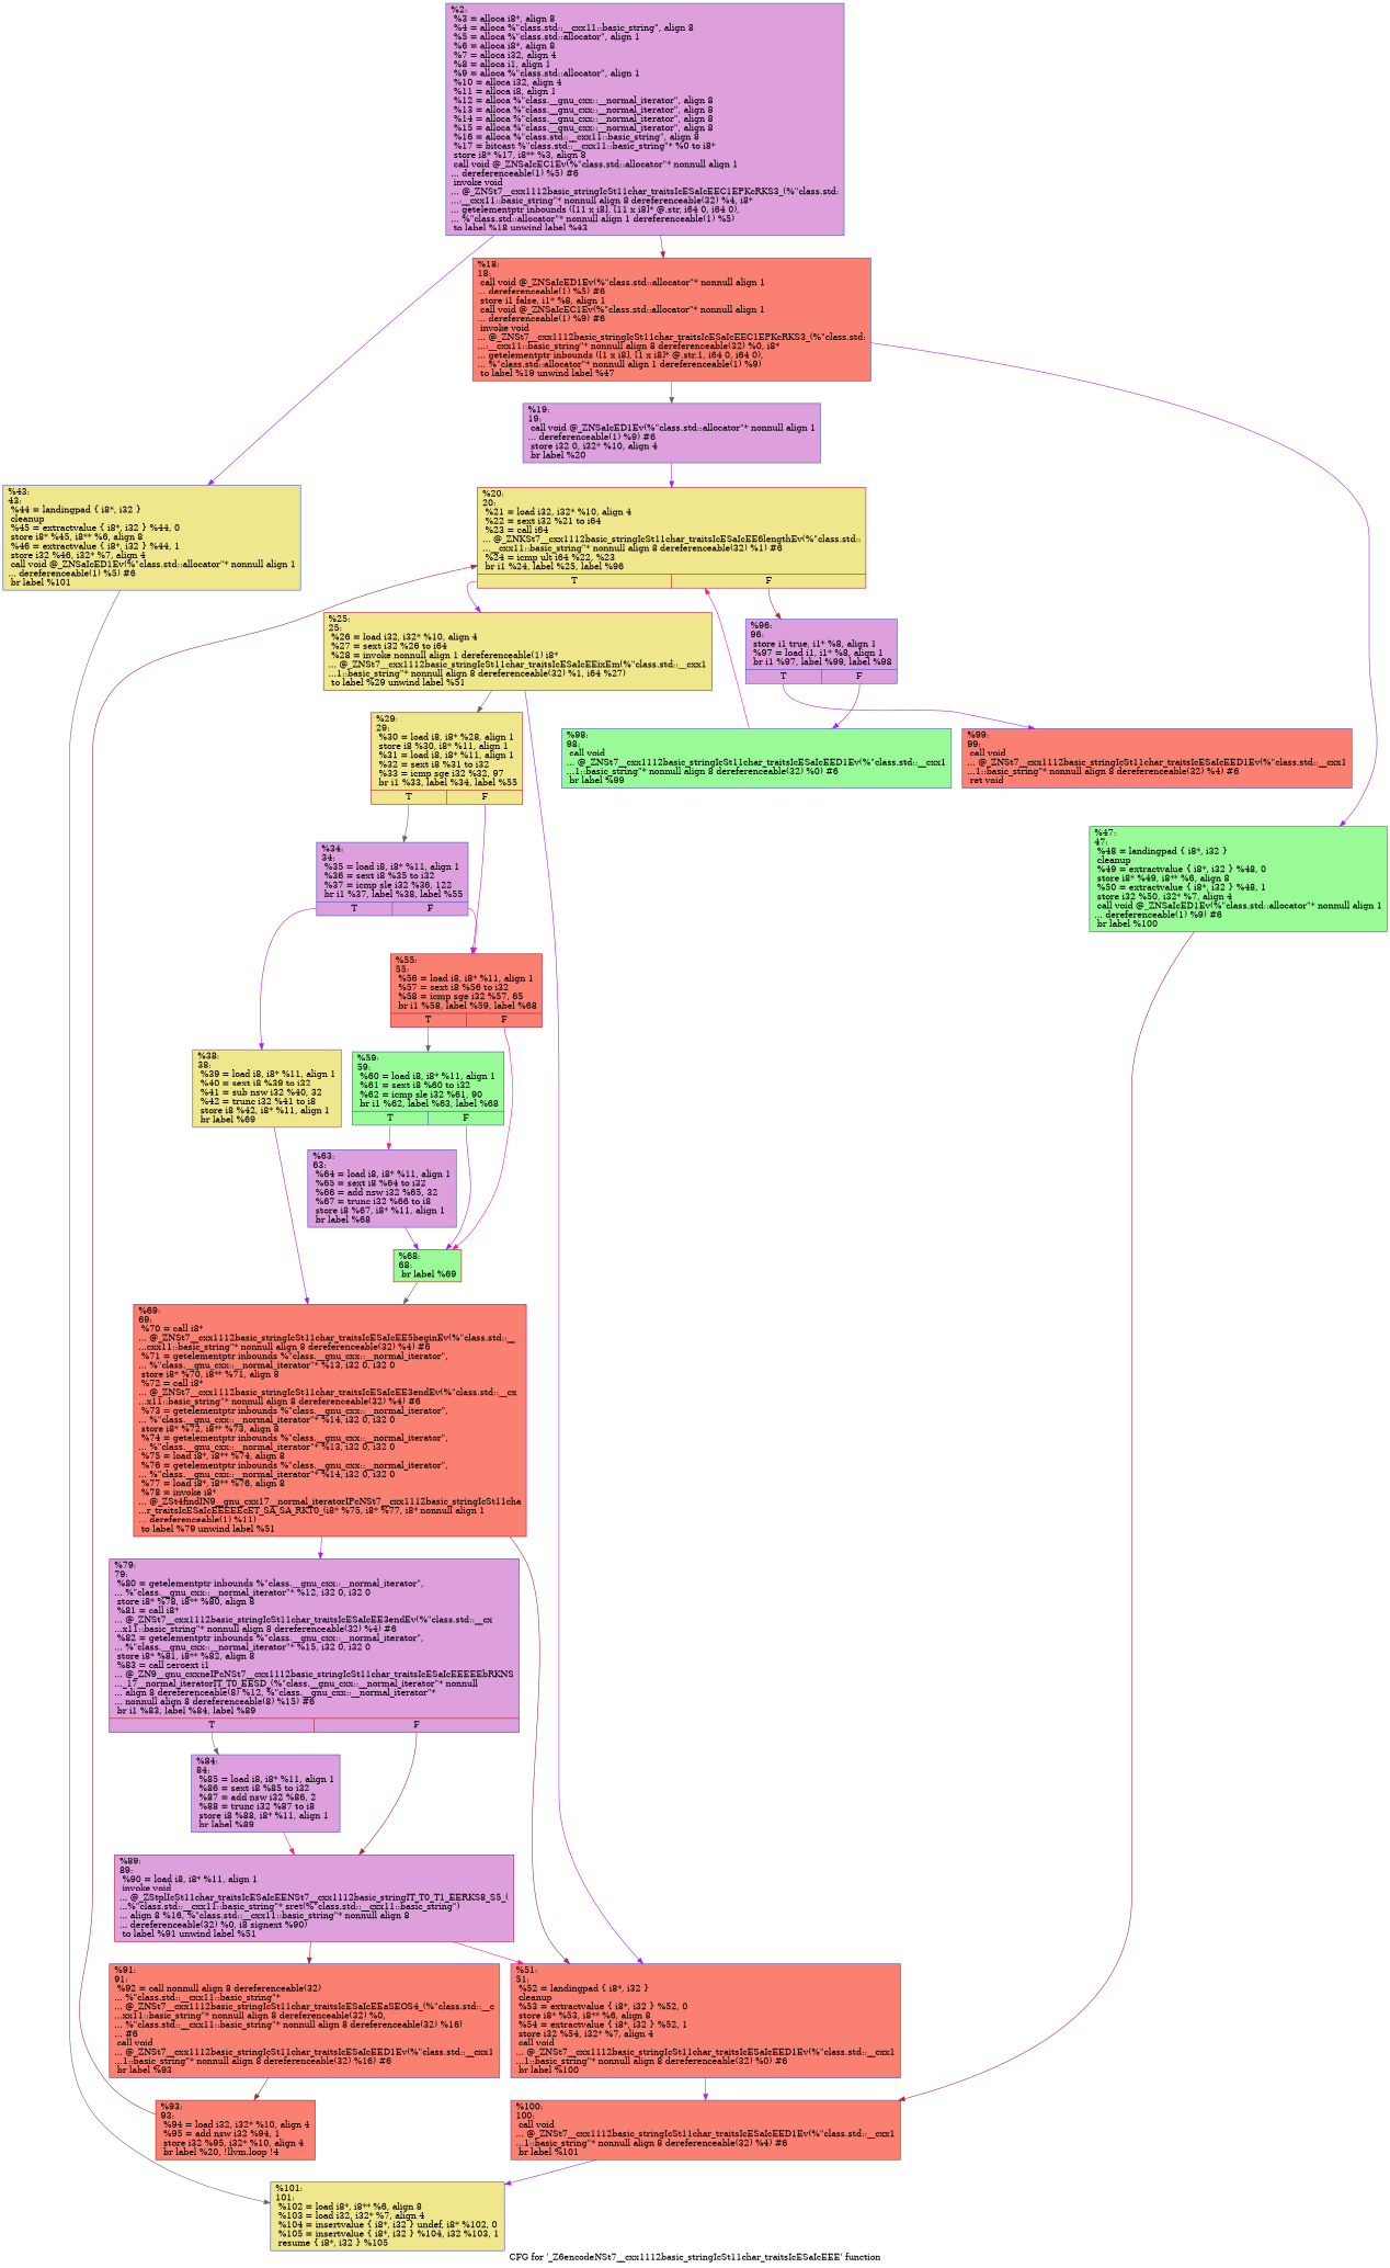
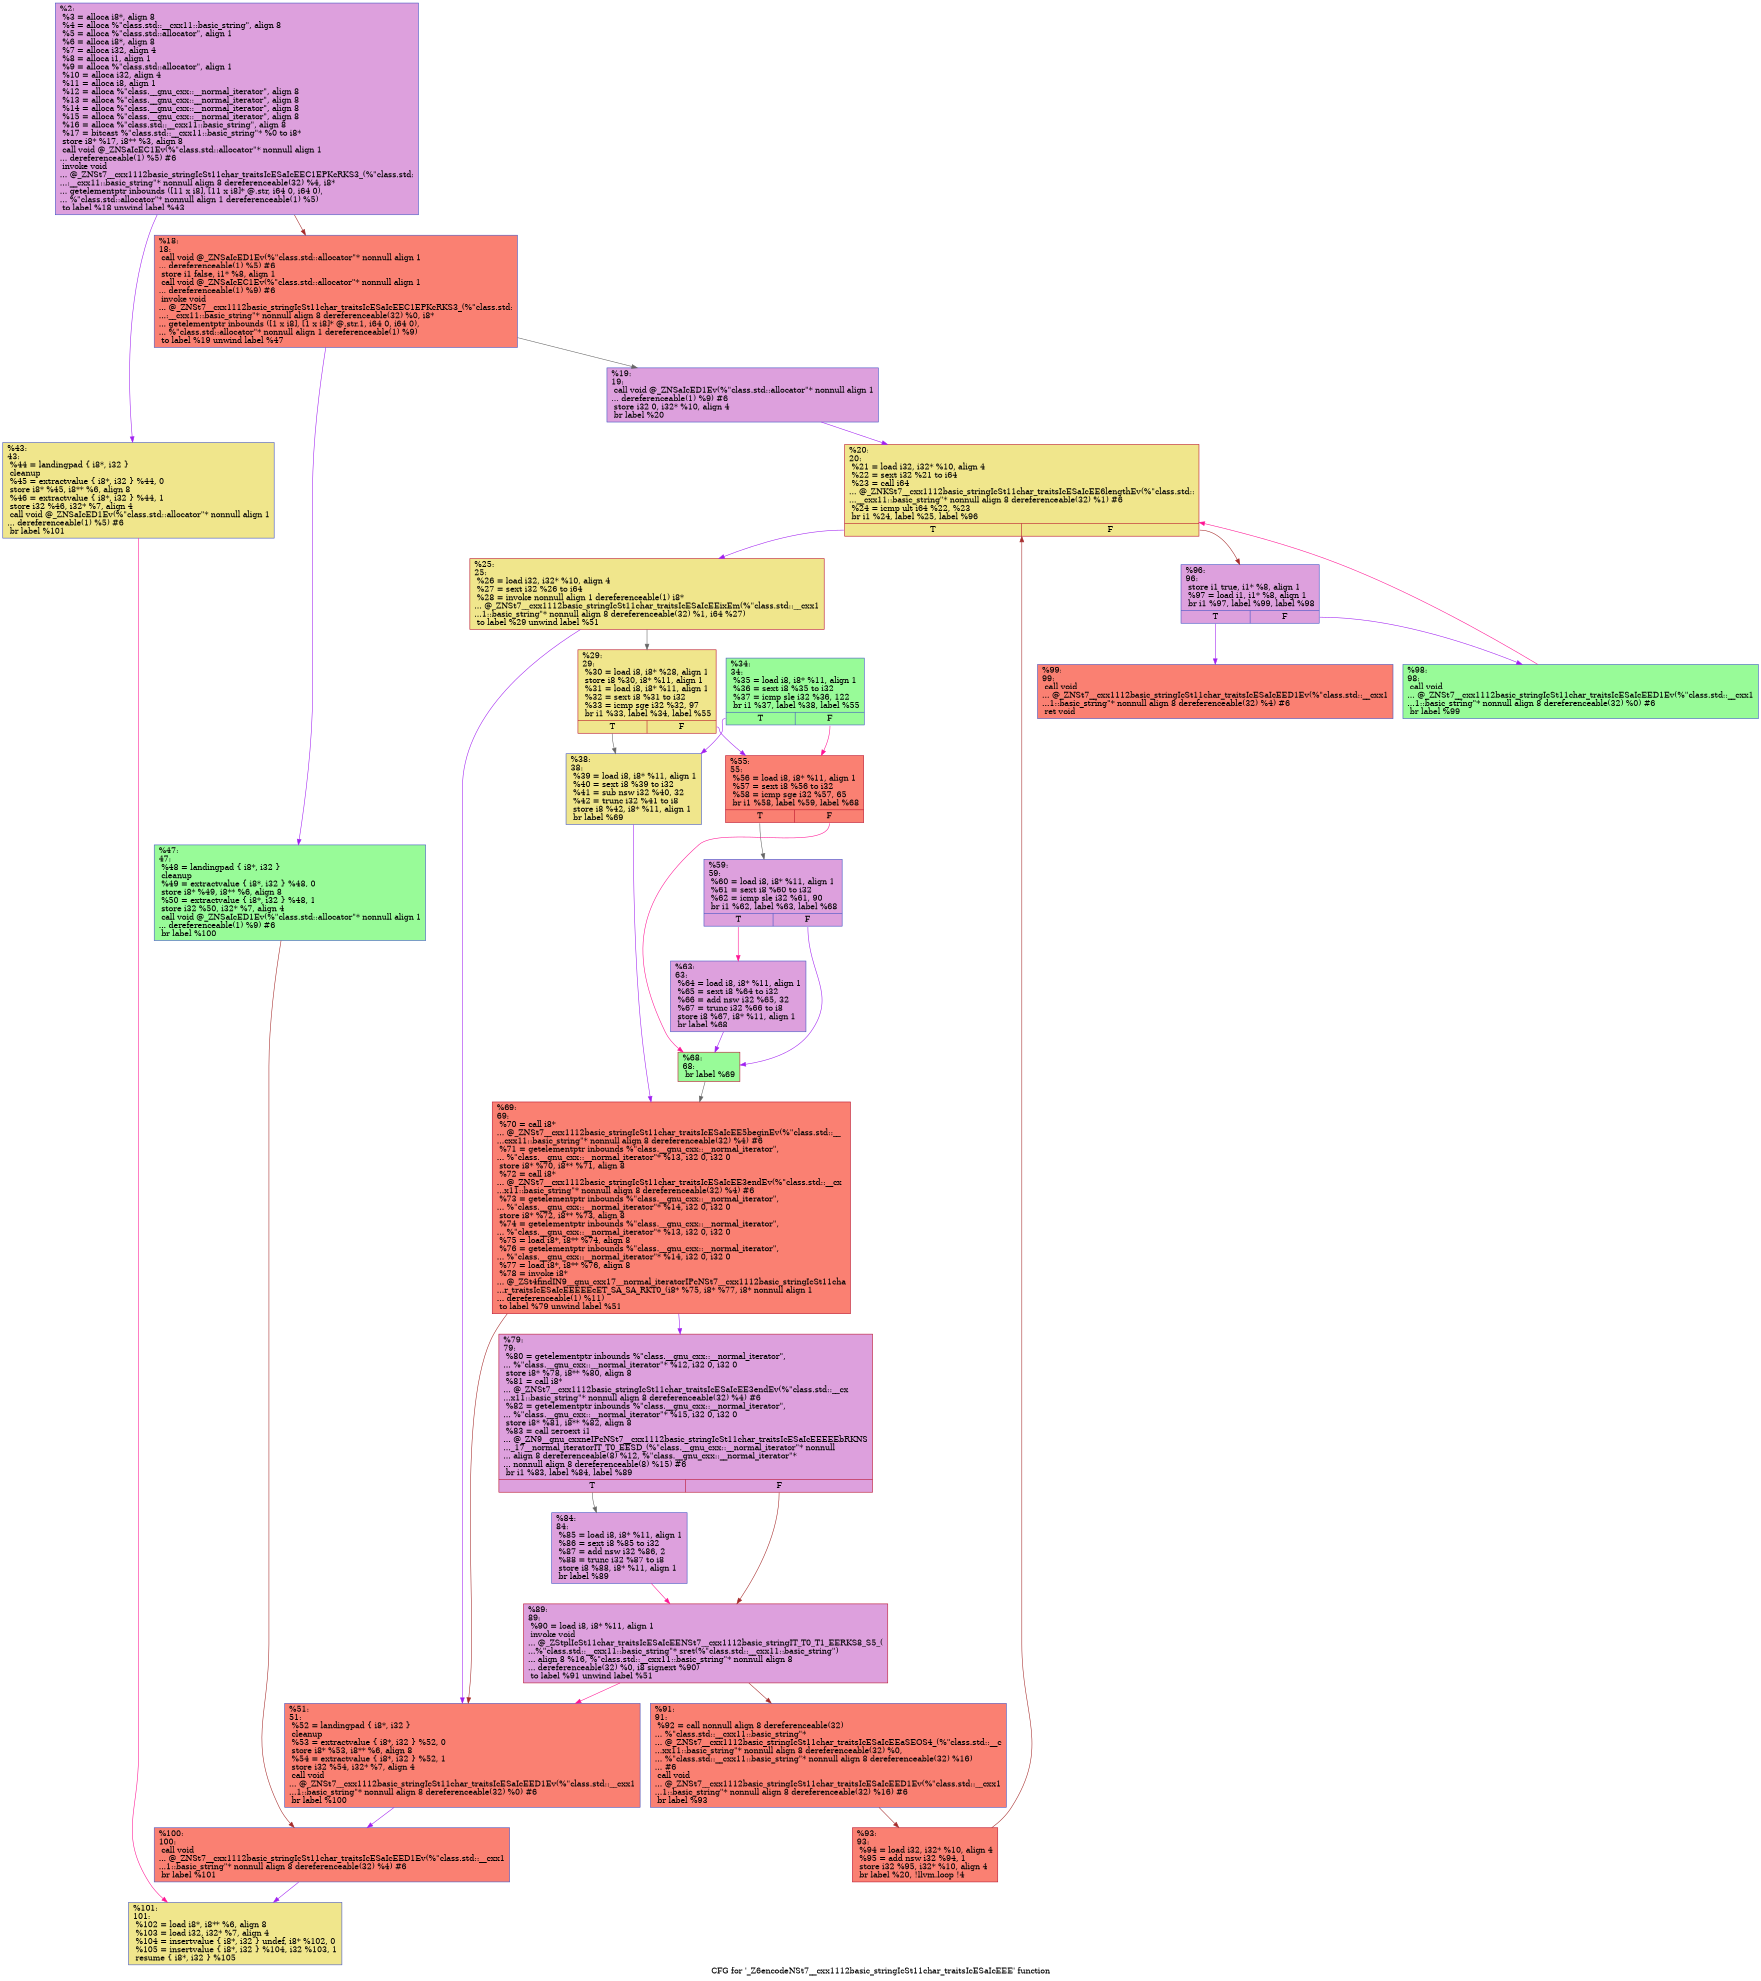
  digraph {
    label="CFG for '_Z6encodeNSt7__cxx1112basic_stringIcSt11char_traitsIcESaIcEEE' function"
    node [color="#3d50c3ff" fillcolor=salmon shape=record style=filled]
    edge [color=purple]
    n1 [fillcolor=plum label="{%2:\l  %3 = alloca i8*, align 8\l  %4 = alloca %\"class.std::__cxx11::basic_string\", align 8\l  %5 = alloca %\"class.std::allocator\", align 1\l  %6 = alloca i8*, align 8\l  %7 = alloca i32, align 4\l  %8 = alloca i1, align 1\l  %9 = alloca %\"class.std::allocator\", align 1\l  %10 = alloca i32, align 4\l  %11 = alloca i8, align 1\l  %12 = alloca %\"class.__gnu_cxx::__normal_iterator\", align 8\l  %13 = alloca %\"class.__gnu_cxx::__normal_iterator\", align 8\l  %14 = alloca %\"class.__gnu_cxx::__normal_iterator\", align 8\l  %15 = alloca %\"class.__gnu_cxx::__normal_iterator\", align 8\l  %16 = alloca %\"class.std::__cxx11::basic_string\", align 8\l  %17 = bitcast %\"class.std::__cxx11::basic_string\"* %0 to i8*\l  store i8* %17, i8** %3, align 8\l  call void @_ZNSaIcEC1Ev(%\"class.std::allocator\"* nonnull align 1\l... dereferenceable(1) %5) #6\l  invoke void\l... @_ZNSt7__cxx1112basic_stringIcSt11char_traitsIcESaIcEEC1EPKcRKS3_(%\"class.std:\l...:__cxx11::basic_string\"* nonnull align 8 dereferenceable(32) %4, i8*\l... getelementptr inbounds ([11 x i8], [11 x i8]* @.str, i64 0, i64 0),\l... %\"class.std::allocator\"* nonnull align 1 dereferenceable(1) %5)\l          to label %18 unwind label %43\l}"]
    n2 [label="{%18:\l18:                                               \l  call void @_ZNSaIcED1Ev(%\"class.std::allocator\"* nonnull align 1\l... dereferenceable(1) %5) #6\l  store i1 false, i1* %8, align 1\l  call void @_ZNSaIcEC1Ev(%\"class.std::allocator\"* nonnull align 1\l... dereferenceable(1) %9) #6\l  invoke void\l... @_ZNSt7__cxx1112basic_stringIcSt11char_traitsIcESaIcEEC1EPKcRKS3_(%\"class.std:\l...:__cxx11::basic_string\"* nonnull align 8 dereferenceable(32) %0, i8*\l... getelementptr inbounds ([1 x i8], [1 x i8]* @.str.1, i64 0, i64 0),\l... %\"class.std::allocator\"* nonnull align 1 dereferenceable(1) %9)\l          to label %19 unwind label %47\l}"]
    n3 [fillcolor=khaki label="{%43:\l43:                                               \l  %44 = landingpad \{ i8*, i32 \}\l          cleanup\l  %45 = extractvalue \{ i8*, i32 \} %44, 0\l  store i8* %45, i8** %6, align 8\l  %46 = extractvalue \{ i8*, i32 \} %44, 1\l  store i32 %46, i32* %7, align 4\l  call void @_ZNSaIcED1Ev(%\"class.std::allocator\"* nonnull align 1\l... dereferenceable(1) %5) #6\l  br label %101\l}"]
    n4 [fillcolor=plum label="{%19:\l19:                                               \l  call void @_ZNSaIcED1Ev(%\"class.std::allocator\"* nonnull align 1\l... dereferenceable(1) %9) #6\l  store i32 0, i32* %10, align 4\l  br label %20\l}"]
    n5 [fillcolor=palegreen label="{%47:\l47:                                               \l  %48 = landingpad \{ i8*, i32 \}\l          cleanup\l  %49 = extractvalue \{ i8*, i32 \} %48, 0\l  store i8* %49, i8** %6, align 8\l  %50 = extractvalue \{ i8*, i32 \} %48, 1\l  store i32 %50, i32* %7, align 4\l  call void @_ZNSaIcED1Ev(%\"class.std::allocator\"* nonnull align 1\l... dereferenceable(1) %9) #6\l  br label %100\l}"]
    n6 [fillcolor=khaki label="{%101:\l101:                                              \l  %102 = load i8*, i8** %6, align 8\l  %103 = load i32, i32* %7, align 4\l  %104 = insertvalue \{ i8*, i32 \} undef, i8* %102, 0\l  %105 = insertvalue \{ i8*, i32 \} %104, i32 %103, 1\l  resume \{ i8*, i32 \} %105\l}"]
    n7 [color="#b70d28ff" fillcolor=khaki label="{%20:\l20:                                               \l  %21 = load i32, i32* %10, align 4\l  %22 = sext i32 %21 to i64\l  %23 = call i64\l... @_ZNKSt7__cxx1112basic_stringIcSt11char_traitsIcESaIcEE6lengthEv(%\"class.std::\l...__cxx11::basic_string\"* nonnull align 8 dereferenceable(32) %1) #6\l  %24 = icmp ult i64 %22, %23\l  br i1 %24, label %25, label %96\l|{<s0>T|<s1>F}}"]
    n8 [label="{%100:\l100:                                              \l  call void\l... @_ZNSt7__cxx1112basic_stringIcSt11char_traitsIcESaIcEED1Ev(%\"class.std::__cxx1\l...1::basic_string\"* nonnull align 8 dereferenceable(32) %4) #6\l  br label %101\l}"]
    n9 [color="#b70d28ff" fillcolor=khaki label="{%25:\l25:                                               \l  %26 = load i32, i32* %10, align 4\l  %27 = sext i32 %26 to i64\l  %28 = invoke nonnull align 1 dereferenceable(1) i8*\l... @_ZNSt7__cxx1112basic_stringIcSt11char_traitsIcESaIcEEixEm(%\"class.std::__cxx1\l...1::basic_string\"* nonnull align 8 dereferenceable(32) %1, i64 %27)\l          to label %29 unwind label %51\l}"]
    n10 [fillcolor=plum label="{%96:\l96:                                               \l  store i1 true, i1* %8, align 1\l  %97 = load i1, i1* %8, align 1\l  br i1 %97, label %99, label %98\l|{<s0>T|<s1>F}}"]
    n11 [color="#b70d28ff" fillcolor=khaki label="{%29:\l29:                                               \l  %30 = load i8, i8* %28, align 1\l  store i8 %30, i8* %11, align 1\l  %31 = load i8, i8* %11, align 1\l  %32 = sext i8 %31 to i32\l  %33 = icmp sge i32 %32, 97\l  br i1 %33, label %34, label %55\l|{<s0>T|<s1>F}}"]
    n12 [label="{%51:\l51:                                               \l  %52 = landingpad \{ i8*, i32 \}\l          cleanup\l  %53 = extractvalue \{ i8*, i32 \} %52, 0\l  store i8* %53, i8** %6, align 8\l  %54 = extractvalue \{ i8*, i32 \} %52, 1\l  store i32 %54, i32* %7, align 4\l  call void\l... @_ZNSt7__cxx1112basic_stringIcSt11char_traitsIcESaIcEED1Ev(%\"class.std::__cxx1\l...1::basic_string\"* nonnull align 8 dereferenceable(32) %0) #6\l  br label %100\l}"]
    n13 [label="{%99:\l99:                                               \l  call void\l... @_ZNSt7__cxx1112basic_stringIcSt11char_traitsIcESaIcEED1Ev(%\"class.std::__cxx1\l...1::basic_string\"* nonnull align 8 dereferenceable(32) %4) #6\l  ret void\l}"]
    n14 [fillcolor=palegreen label="{%98:\l98:                                               \l  call void\l... @_ZNSt7__cxx1112basic_stringIcSt11char_traitsIcESaIcEED1Ev(%\"class.std::__cxx1\l...1::basic_string\"* nonnull align 8 dereferenceable(32) %0) #6\l  br label %99\l}"]
-   n15 [fillcolor=plum label="{%34:\l34:                                               \l  %35 = load i8, i8* %11, align 1\l  %36 = sext i8 %35 to i32\l  %37 = icmp sle i32 %36, 122\l  br i1 %37, label %38, label %55\l|{<s0>T|<s1>F}}"]
+   n15 [fillcolor=palegreen label="{%34:\l34:                                               \l  %35 = load i8, i8* %11, align 1\l  %36 = sext i8 %35 to i32\l  %37 = icmp sle i32 %36, 122\l  br i1 %37, label %38, label %55\l|{<s0>T|<s1>F}}"]
    n16 [color="#b70d28ff" label="{%55:\l55:                                               \l  %56 = load i8, i8* %11, align 1\l  %57 = sext i8 %56 to i32\l  %58 = icmp sge i32 %57, 65\l  br i1 %58, label %59, label %68\l|{<s0>T|<s1>F}}"]
    n17 [fillcolor=khaki label="{%38:\l38:                                               \l  %39 = load i8, i8* %11, align 1\l  %40 = sext i8 %39 to i32\l  %41 = sub nsw i32 %40, 32\l  %42 = trunc i32 %41 to i8\l  store i8 %42, i8* %11, align 1\l  br label %69\l}"]
-   n18 [fillcolor=palegreen label="{%59:\l59:                                               \l  %60 = load i8, i8* %11, align 1\l  %61 = sext i8 %60 to i32\l  %62 = icmp sle i32 %61, 90\l  br i1 %62, label %63, label %68\l|{<s0>T|<s1>F}}"]
+   n18 [fillcolor=plum label="{%59:\l59:                                               \l  %60 = load i8, i8* %11, align 1\l  %61 = sext i8 %60 to i32\l  %62 = icmp sle i32 %61, 90\l  br i1 %62, label %63, label %68\l|{<s0>T|<s1>F}}"]
    n19 [color="#b70d28ff" fillcolor=palegreen label="{%68:\l68:                                               \l  br label %69\l}"]
    n20 [color="#b70d28ff" label="{%69:\l69:                                               \l  %70 = call i8*\l... @_ZNSt7__cxx1112basic_stringIcSt11char_traitsIcESaIcEE5beginEv(%\"class.std::__\l...cxx11::basic_string\"* nonnull align 8 dereferenceable(32) %4) #6\l  %71 = getelementptr inbounds %\"class.__gnu_cxx::__normal_iterator\",\l... %\"class.__gnu_cxx::__normal_iterator\"* %13, i32 0, i32 0\l  store i8* %70, i8** %71, align 8\l  %72 = call i8*\l... @_ZNSt7__cxx1112basic_stringIcSt11char_traitsIcESaIcEE3endEv(%\"class.std::__cx\l...x11::basic_string\"* nonnull align 8 dereferenceable(32) %4) #6\l  %73 = getelementptr inbounds %\"class.__gnu_cxx::__normal_iterator\",\l... %\"class.__gnu_cxx::__normal_iterator\"* %14, i32 0, i32 0\l  store i8* %72, i8** %73, align 8\l  %74 = getelementptr inbounds %\"class.__gnu_cxx::__normal_iterator\",\l... %\"class.__gnu_cxx::__normal_iterator\"* %13, i32 0, i32 0\l  %75 = load i8*, i8** %74, align 8\l  %76 = getelementptr inbounds %\"class.__gnu_cxx::__normal_iterator\",\l... %\"class.__gnu_cxx::__normal_iterator\"* %14, i32 0, i32 0\l  %77 = load i8*, i8** %76, align 8\l  %78 = invoke i8*\l... @_ZSt4findIN9__gnu_cxx17__normal_iteratorIPcNSt7__cxx1112basic_stringIcSt11cha\l...r_traitsIcESaIcEEEEEcET_SA_SA_RKT0_(i8* %75, i8* %77, i8* nonnull align 1\l... dereferenceable(1) %11)\l          to label %79 unwind label %51\l}"]
    n21 [fillcolor=plum label="{%63:\l63:                                               \l  %64 = load i8, i8* %11, align 1\l  %65 = sext i8 %64 to i32\l  %66 = add nsw i32 %65, 32\l  %67 = trunc i32 %66 to i8\l  store i8 %67, i8* %11, align 1\l  br label %68\l}"]
    n22 [color="#b70d28ff" fillcolor=plum label="{%79:\l79:                                               \l  %80 = getelementptr inbounds %\"class.__gnu_cxx::__normal_iterator\",\l... %\"class.__gnu_cxx::__normal_iterator\"* %12, i32 0, i32 0\l  store i8* %78, i8** %80, align 8\l  %81 = call i8*\l... @_ZNSt7__cxx1112basic_stringIcSt11char_traitsIcESaIcEE3endEv(%\"class.std::__cx\l...x11::basic_string\"* nonnull align 8 dereferenceable(32) %4) #6\l  %82 = getelementptr inbounds %\"class.__gnu_cxx::__normal_iterator\",\l... %\"class.__gnu_cxx::__normal_iterator\"* %15, i32 0, i32 0\l  store i8* %81, i8** %82, align 8\l  %83 = call zeroext i1\l... @_ZN9__gnu_cxxneIPcNSt7__cxx1112basic_stringIcSt11char_traitsIcESaIcEEEEEbRKNS\l..._17__normal_iteratorIT_T0_EESD_(%\"class.__gnu_cxx::__normal_iterator\"* nonnull\l... align 8 dereferenceable(8) %12, %\"class.__gnu_cxx::__normal_iterator\"*\l... nonnull align 8 dereferenceable(8) %15) #6\l  br i1 %83, label %84, label %89\l|{<s0>T|<s1>F}}"]
    n23 [fillcolor=plum label="{%84:\l84:                                               \l  %85 = load i8, i8* %11, align 1\l  %86 = sext i8 %85 to i32\l  %87 = add nsw i32 %86, 2\l  %88 = trunc i32 %87 to i8\l  store i8 %88, i8* %11, align 1\l  br label %89\l}"]
    n24 [color="#b70d28ff" fillcolor=plum label="{%89:\l89:                                               \l  %90 = load i8, i8* %11, align 1\l  invoke void\l... @_ZStplIcSt11char_traitsIcESaIcEENSt7__cxx1112basic_stringIT_T0_T1_EERKS8_S5_(\l...%\"class.std::__cxx11::basic_string\"* sret(%\"class.std::__cxx11::basic_string\")\l... align 8 %16, %\"class.std::__cxx11::basic_string\"* nonnull align 8\l... dereferenceable(32) %0, i8 signext %90)\l          to label %91 unwind label %51\l}"]
    n25 [label="{%91:\l91:                                               \l  %92 = call nonnull align 8 dereferenceable(32)\l... %\"class.std::__cxx11::basic_string\"*\l... @_ZNSt7__cxx1112basic_stringIcSt11char_traitsIcESaIcEEaSEOS4_(%\"class.std::__c\l...xx11::basic_string\"* nonnull align 8 dereferenceable(32) %0,\l... %\"class.std::__cxx11::basic_string\"* nonnull align 8 dereferenceable(32) %16)\l... #6\l  call void\l... @_ZNSt7__cxx1112basic_stringIcSt11char_traitsIcESaIcEED1Ev(%\"class.std::__cxx1\l...1::basic_string\"* nonnull align 8 dereferenceable(32) %16) #6\l  br label %93\l}"]
    n26 [color="#b70d28ff" label="{%93:\l93:                                               \l  %94 = load i32, i32* %10, align 4\l  %95 = add nsw i32 %94, 1\l  store i32 %95, i32* %10, align 4\l  br label %20, !llvm.loop !4\l}"]
    n1 -> n2 [color=brown]
    n1 -> n3
    n2 -> n4 [color=gray40]
    n2 -> n5
-   n3 -> n6 [color=gray40]
+   n3 -> n6 [color=deeppink]
    n4 -> n7
    n5 -> n8 [color=brown]
    n7 -> n9 [tailport=s0]
    n7 -> n10 [color=brown tailport=s1]
    n8 -> n6
    n9 -> n11 [color=gray40]
    n9 -> n12
    n10 -> n13 [tailport=s0]
    n10 -> n14 [tailport=s1]
-   n11 -> n15 [color=gray40 tailport=s0]
+   n11 -> n17 [color=gray40 tailport=s0]
    n11 -> n16 [tailport=s1]
    n12 -> n8
    n14 -> n7 [color=deeppink]
    n15 -> n16 [color=deeppink tailport=s1]
    n15 -> n17 [tailport=s0]
    n16 -> n18 [color=gray40 tailport=s0]
    n16 -> n19 [color=deeppink tailport=s1]
    n17 -> n20
    n18 -> n19 [tailport=s1]
    n18 -> n21 [color=deeppink tailport=s0]
    n19 -> n20 [color=gray40]
    n20 -> n12 [color=brown]
    n20 -> n22
    n21 -> n19
    n22 -> n23 [color=gray40 tailport=s0]
    n22 -> n24 [color=brown tailport=s1]
    n23 -> n24 [color=deeppink]
    n24 -> n12 [color=deeppink]
    n24 -> n25 [color=brown]
    n25 -> n26 [color=brown]
    n26 -> n7 [color=brown]
  }
